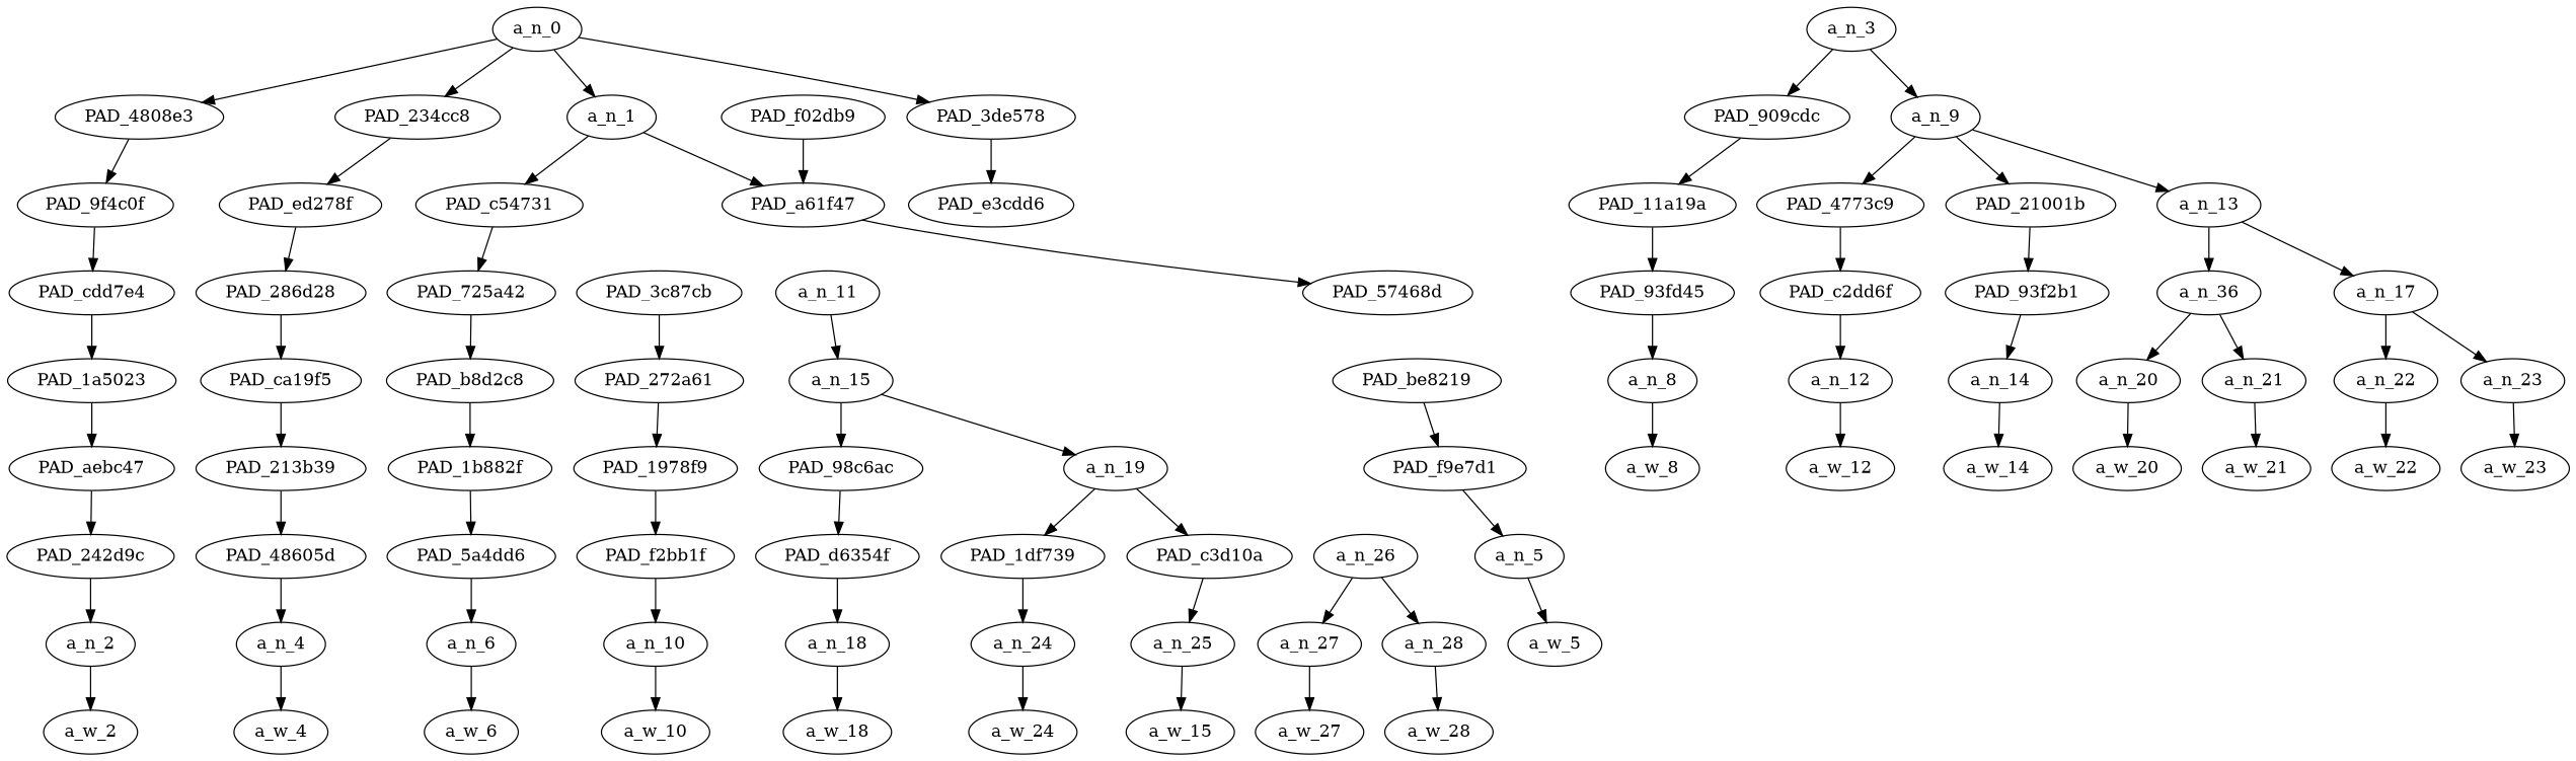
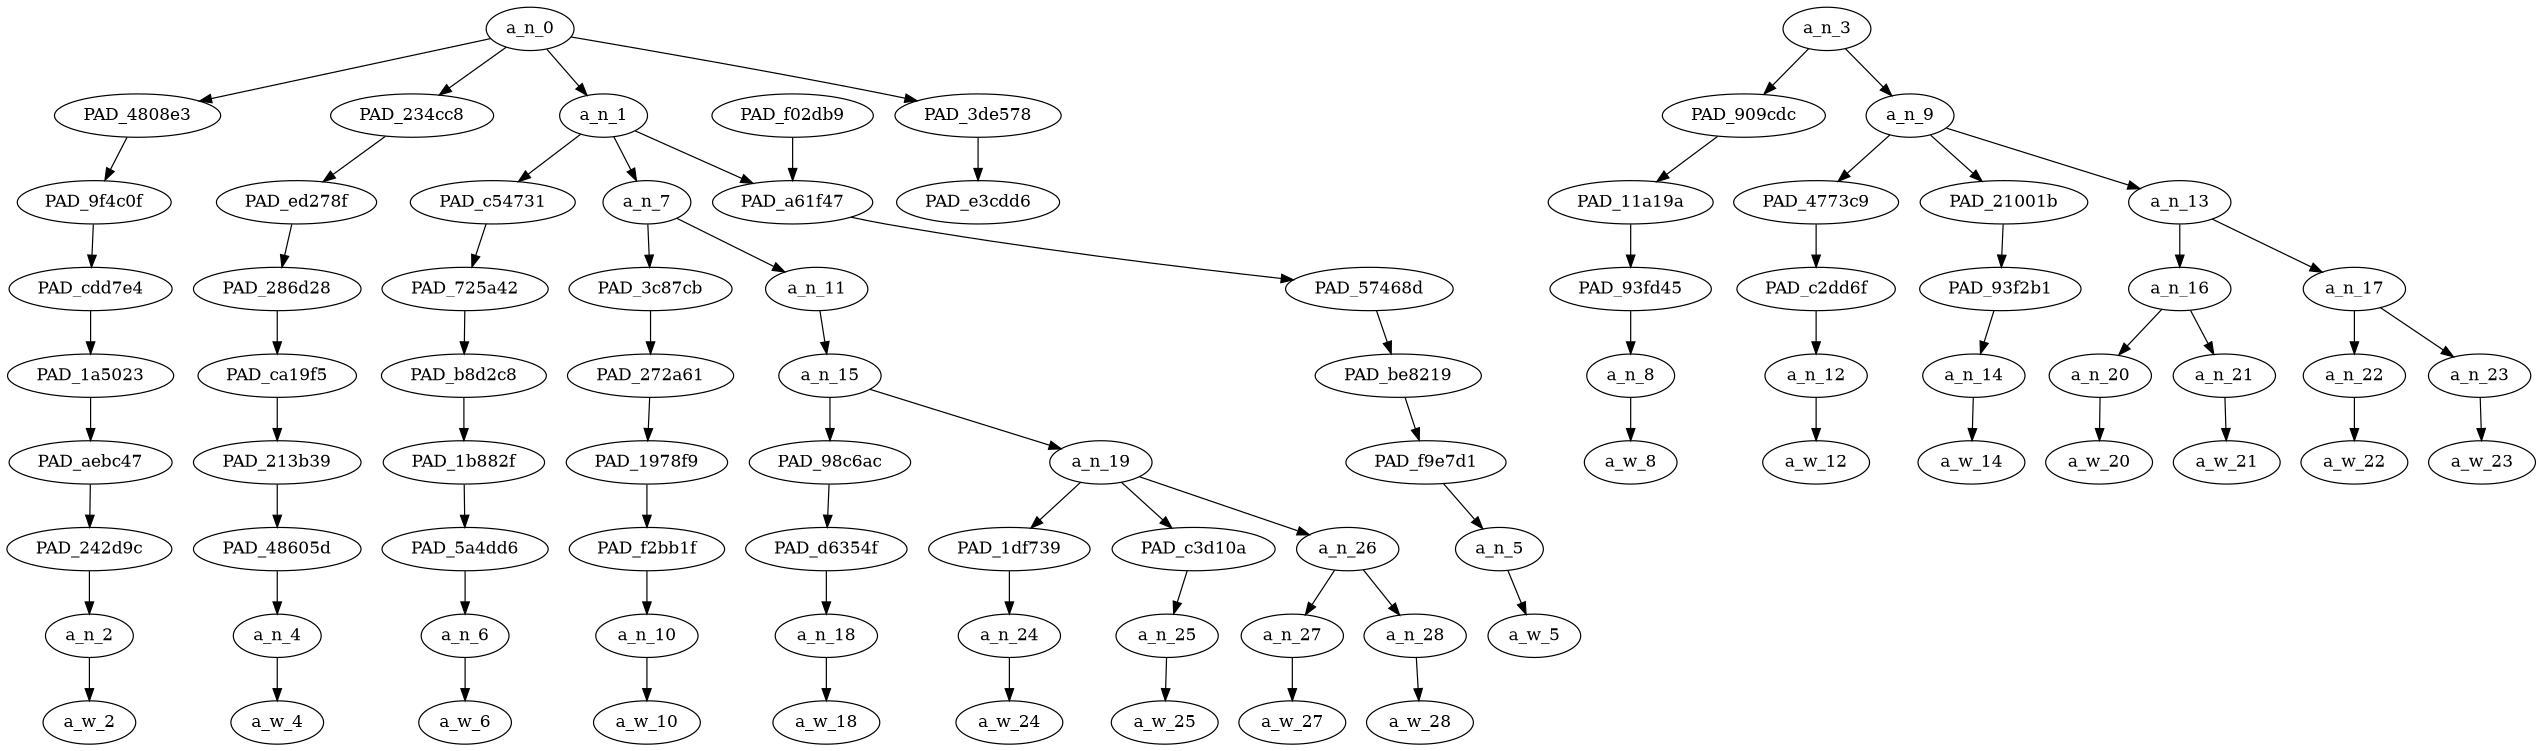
  strict digraph {
    node [div_dir=1 index=0 level=1 text_span="[8]" value=0.02372151]
    a_n_0 [level=8 text_span="[0, 1, 2, 3, 4, 5, 6, 7, 8, 9, 10, 11, 12, 13, 14, 15, 16]" value=1.00000003]
    PAD_4808e3 [index=1 level=7]
    PAD_234cc8 [div_dir=-1 index=3 level=7 text_span="[16]" value=0.03969485]
    a_n_1 [div_dir=-1 level=7 text_span="[0, 1, 2, 3, 4, 5, 6, 7]" value=0.54457741]
    PAD_3de578 [index=2 level=7 text_span="[9, 10, 11, 12, 13, 14, 15]" value=0.39197799]
    PAD_9f4c0f [index=3 level=6]
    PAD_ed278f [div_dir=-1 index=5 level=6 text_span="[16]" value=0.03969485]
    PAD_c54731 [index=1 level=6 text_span="[1]" value=0.02948137]
+   a_n_7 [index=2 level=6 text_span="[2, 3, 4, 5, 6, 7]" value=0.48313828]
    PAD_a61f47 [div_dir=-1 level=5 text_span="[0]" value=0.03194490]
    PAD_e3cdd6 [index=4 level=6 text_span="[9, 10, 11, 12, 13, 14, 15]" value=0.39197799]
    PAD_cdd7e4 [index=4 level=5]
    PAD_286d28 [div_dir=-1 index=6 level=5 text_span="[16]" value=0.03969485]
    PAD_f02db9 [div_dir=-1 level=6 text_span="[0]" value=0.03194490]
    PAD_725a42 [index=1 level=5 text_span="[1]" value=0.02948137]
    PAD_3c87cb [index=2 level=5 text_span="[2]" value=0.03972821]
    a_n_11 [div_dir=-1 index=3 level=5 text_span="[3, 4, 5, 6, 7]" value=0.44340587]
    PAD_1a5023 [index=4 level=4]
    PAD_aebc47 [index=5 level=3]
    PAD_242d9c [index=7 level=2]
    a_n_2 [index=8]
    a_w_2 [div_dir=0 index=8 level=0 value=and]
    PAD_ca19f5 [div_dir=-1 index=7 level=4 text_span="[16]" value=0.03969485]
    PAD_213b39 [div_dir=-1 index=10 level=3 text_span="[16]" value=0.03969485]
    PAD_48605d [div_dir=-1 index=13 level=2 text_span="[16]" value=0.03969485]
    a_n_4 [div_dir=-1 index=16 text_span="[16]" value=0.03969485]
    a_w_4 [div_dir=0 index=16 level=0 text_span="[16]" value="💀"]
    PAD_57468d [div_dir=-1 level=4 text_span="[0]" value=0.03194490]
    PAD_b8d2c8 [index=1 level=4 text_span="[1]" value=0.02948137]
    PAD_272a61 [index=2 level=4 text_span="[2]" value=0.03972821]
    a_n_15 [div_dir=-1 index=3 level=4 text_span="[3, 4, 5, 6, 7]" value=0.44337049]
    PAD_be8219 [div_dir=-1 level=3 text_span="[0]" value=0.03194490]
    PAD_f9e7d1 [div_dir=-1 level=2 text_span="[0]" value=0.03194490]
    a_n_5 [div_dir=-1 text_span="[0]" value=0.03194490]
    a_w_5 [div_dir=0 level=0 text_span="[0]" value=i]
    PAD_1b882f [index=1 level=3 text_span="[1]" value=0.02948137]
    PAD_5a4dd6 [index=1 level=2 text_span="[1]" value=0.02948137]
    a_n_6 [index=1 text_span="[1]" value=0.02948137]
    a_w_6 [div_dir=0 index=1 level=0 text_span="[1]" value=really]
    PAD_1978f9 [index=2 level=3 text_span="[2]" value=0.03972821]
    PAD_98c6ac [div_dir=-1 index=3 level=3 text_span="[3]" value=0.24711524]
    a_n_19 [index=4 level=3 text_span="[4, 5, 6, 7]" value=0.19621987]
    PAD_f2bb1f [index=2 level=2 text_span="[2]" value=0.03972821]
    a_n_10 [index=2 text_span="[2]" value=0.03972821]
    a_w_10 [div_dir=0 index=2 level=0 text_span="[2]" value=think]
    PAD_d6354f [div_dir=-1 index=3 level=2 text_span="[3]" value=0.24711524]
    PAD_1df739 [index=4 level=2 text_span="[4]" value=0.03790117]
    PAD_c3d10a [div_dir=-1 index=5 level=2 text_span="[5]" value=0.09107808]
    a_n_26 [index=6 level=2 text_span="[6, 7]" value=0.06711780]
    a_n_18 [div_dir=-1 index=3 text_span="[3]" value=0.24711524]
    a_n_24 [index=4 text_span="[4]" value=0.03790117]
    a_n_25 [div_dir=-1 index=5 text_span="[5]" value=0.09107808]
    a_n_27 [index=6 text_span="[6]" value=0.03235885]
    a_n_28 [index=7 text_span="[7]" value=0.03459172]
    a_w_18 [div_dir=0 index=3 level=0 text_span="[3]" value=airpods]
    a_w_24 [div_dir=0 index=4 level=0 text_span="[4]" value=are]
-   a_w_25 [div_dir=0 index=5 level=0 text_span="[5]" value=overrated label=a_w_15]
+   a_w_25 [div_dir=0 index=5 level=0 text_span="[5]" value=overrated]
    a_w_27 [div_dir=0 index=6 level=0 text_span="[6]" value=tried]
    a_w_28 [div_dir=0 index=7 level=0 text_span="[7]" value=some]
    a_n_3 [index=5 level=5 text_span="[9, 10, 11, 12, 13, 14, 15]" value=0.39197799]
    PAD_909cdc [index=5 level=4 text_span="[9]" value=0.02334284]
    a_n_9 [index=6 level=4 text_span="[10, 11, 12, 13, 14, 15]" value=0.36855643]
    PAD_11a19a [index=6 level=3 text_span="[9]" value=0.02334284]
    PAD_4773c9 [index=7 level=3 text_span="[10]" value=0.02717260]
    PAD_21001b [index=9 level=3 text_span="[15]" value=0.11465149]
    a_n_13 [div_dir=-1 index=8 level=3 text_span="[11, 12, 13, 14]" value=0.22664869]
    PAD_93fd45 [index=8 level=2 text_span="[9]" value=0.02334284]
    PAD_c2dd6f [index=9 level=2 text_span="[10]" value=0.02717260]
    PAD_93f2b1 [index=12 level=2 text_span="[15]" value=0.11465149]
-   a_n_16 [div_dir=-1 index=10 level=2 text_span="[11, 12]" value=0.15351902 label=a_n_36]
+   a_n_16 [div_dir=-1 index=10 level=2 text_span="[11, 12]" value=0.15351902]
    a_n_17 [index=11 level=2 text_span="[13, 14]" value=0.07309180]
    a_n_8 [index=9 text_span="[9]" value=0.02334284]
    a_w_8 [div_dir=0 index=9 level=0 text_span="[9]" value=there]
    a_n_12 [index=10 text_span="[10]" value=0.02717260]
    a_n_14 [index=15 text_span="[15]" value=0.11465149]
    a_n_20 [index=11 text_span="[11]" value=0.03359157]
    a_n_21 [div_dir=-1 index=12 text_span="[12]" value=0.11976379]
    a_n_22 [index=13 text_span="[13]" value=0.03320514]
    a_n_23 [index=14 text_span="[14]" value=0.03976686]
    a_w_12 [div_dir=0 index=10 level=0 text_span="[10]" value=was]
    a_w_14 [div_dir=0 index=15 level=0 text_span="[15]" value=hoes]
    a_w_20 [div_dir=0 index=11 level=0 text_span="[11]" value=no]
    a_w_21 [div_dir=0 index=12 level=0 text_span="[12]" value=bass]
    a_w_22 [div_dir=0 index=13 level=0 text_span="[13]" value=in]
    a_w_23 [div_dir=0 index=14 level=0 text_span="[14]" value=them]
    a_n_0 -> PAD_4808e3
    a_n_0 -> PAD_234cc8
    a_n_0 -> a_n_1
    a_n_0 -> PAD_3de578
    PAD_4808e3 -> PAD_9f4c0f
    PAD_234cc8 -> PAD_ed278f
    a_n_1 -> PAD_c54731
+   a_n_1 -> a_n_7
    a_n_1 -> PAD_a61f47
    PAD_3de578 -> PAD_e3cdd6
    PAD_9f4c0f -> PAD_cdd7e4
    PAD_ed278f -> PAD_286d28
    PAD_c54731 -> PAD_725a42
+   a_n_7 -> PAD_3c87cb
+   a_n_7 -> a_n_11
    PAD_a61f47 -> PAD_57468d
    PAD_cdd7e4 -> PAD_1a5023
    PAD_286d28 -> PAD_ca19f5
    PAD_f02db9 -> PAD_a61f47
    PAD_725a42 -> PAD_b8d2c8
    PAD_3c87cb -> PAD_272a61
    a_n_11 -> a_n_15
    PAD_1a5023 -> PAD_aebc47
    PAD_aebc47 -> PAD_242d9c
    PAD_242d9c -> a_n_2
    a_n_2 -> a_w_2
    PAD_ca19f5 -> PAD_213b39
    PAD_213b39 -> PAD_48605d
    PAD_48605d -> a_n_4
    a_n_4 -> a_w_4
+   PAD_57468d -> PAD_be8219
    PAD_b8d2c8 -> PAD_1b882f
    PAD_272a61 -> PAD_1978f9
    a_n_15 -> PAD_98c6ac
    a_n_15 -> a_n_19
    PAD_be8219 -> PAD_f9e7d1
    PAD_f9e7d1 -> a_n_5
    a_n_5 -> a_w_5
    PAD_1b882f -> PAD_5a4dd6
    PAD_5a4dd6 -> a_n_6
    a_n_6 -> a_w_6
    PAD_1978f9 -> PAD_f2bb1f
    PAD_98c6ac -> PAD_d6354f
    a_n_19 -> PAD_1df739
    a_n_19 -> PAD_c3d10a
+   a_n_19 -> a_n_26
    PAD_f2bb1f -> a_n_10
    a_n_10 -> a_w_10
    PAD_d6354f -> a_n_18
    PAD_1df739 -> a_n_24
    PAD_c3d10a -> a_n_25
    a_n_26 -> a_n_27
    a_n_26 -> a_n_28
    a_n_18 -> a_w_18
    a_n_24 -> a_w_24
    a_n_25 -> a_w_25
    a_n_27 -> a_w_27
    a_n_28 -> a_w_28
    a_n_3 -> PAD_909cdc
    a_n_3 -> a_n_9
    PAD_909cdc -> PAD_11a19a
    a_n_9 -> PAD_4773c9
    a_n_9 -> PAD_21001b
    a_n_9 -> a_n_13
    PAD_11a19a -> PAD_93fd45
    PAD_4773c9 -> PAD_c2dd6f
    PAD_21001b -> PAD_93f2b1
    a_n_13 -> a_n_16
    a_n_13 -> a_n_17
    PAD_93fd45 -> a_n_8
    PAD_c2dd6f -> a_n_12
    PAD_93f2b1 -> a_n_14
    a_n_16 -> a_n_20
    a_n_16 -> a_n_21
    a_n_17 -> a_n_22
    a_n_17 -> a_n_23
    a_n_8 -> a_w_8
    a_n_12 -> a_w_12
    a_n_14 -> a_w_14
    a_n_20 -> a_w_20
    a_n_21 -> a_w_21
    a_n_22 -> a_w_22
    a_n_23 -> a_w_23
  }
